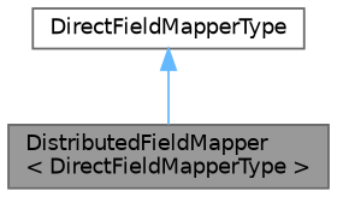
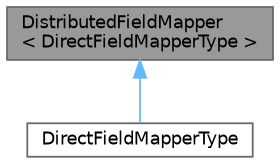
  digraph {
    node [color=gray40 fontname=Helvetica fontsize=10 shape=box style=filled]
    n1 [fillcolor=grey60 fontcolor=black height=0.2 label="DistributedFieldMapper\l\< DirectFieldMapperType \>" width=0.4]
    n2 [fillcolor=white height=0.2 label=DirectFieldMapperType width=0.4]
-   n2 -> n1 [color=steelblue1 dir=back fontname=Helvetica fontsize=10 labelfontname=Helvetica labelfontsize=10 style=solid]
+   n1 -> n2 [color=steelblue1 dir=back fontname=Helvetica fontsize=10 labelfontname=Helvetica labelfontsize=10 style=solid]
  }
